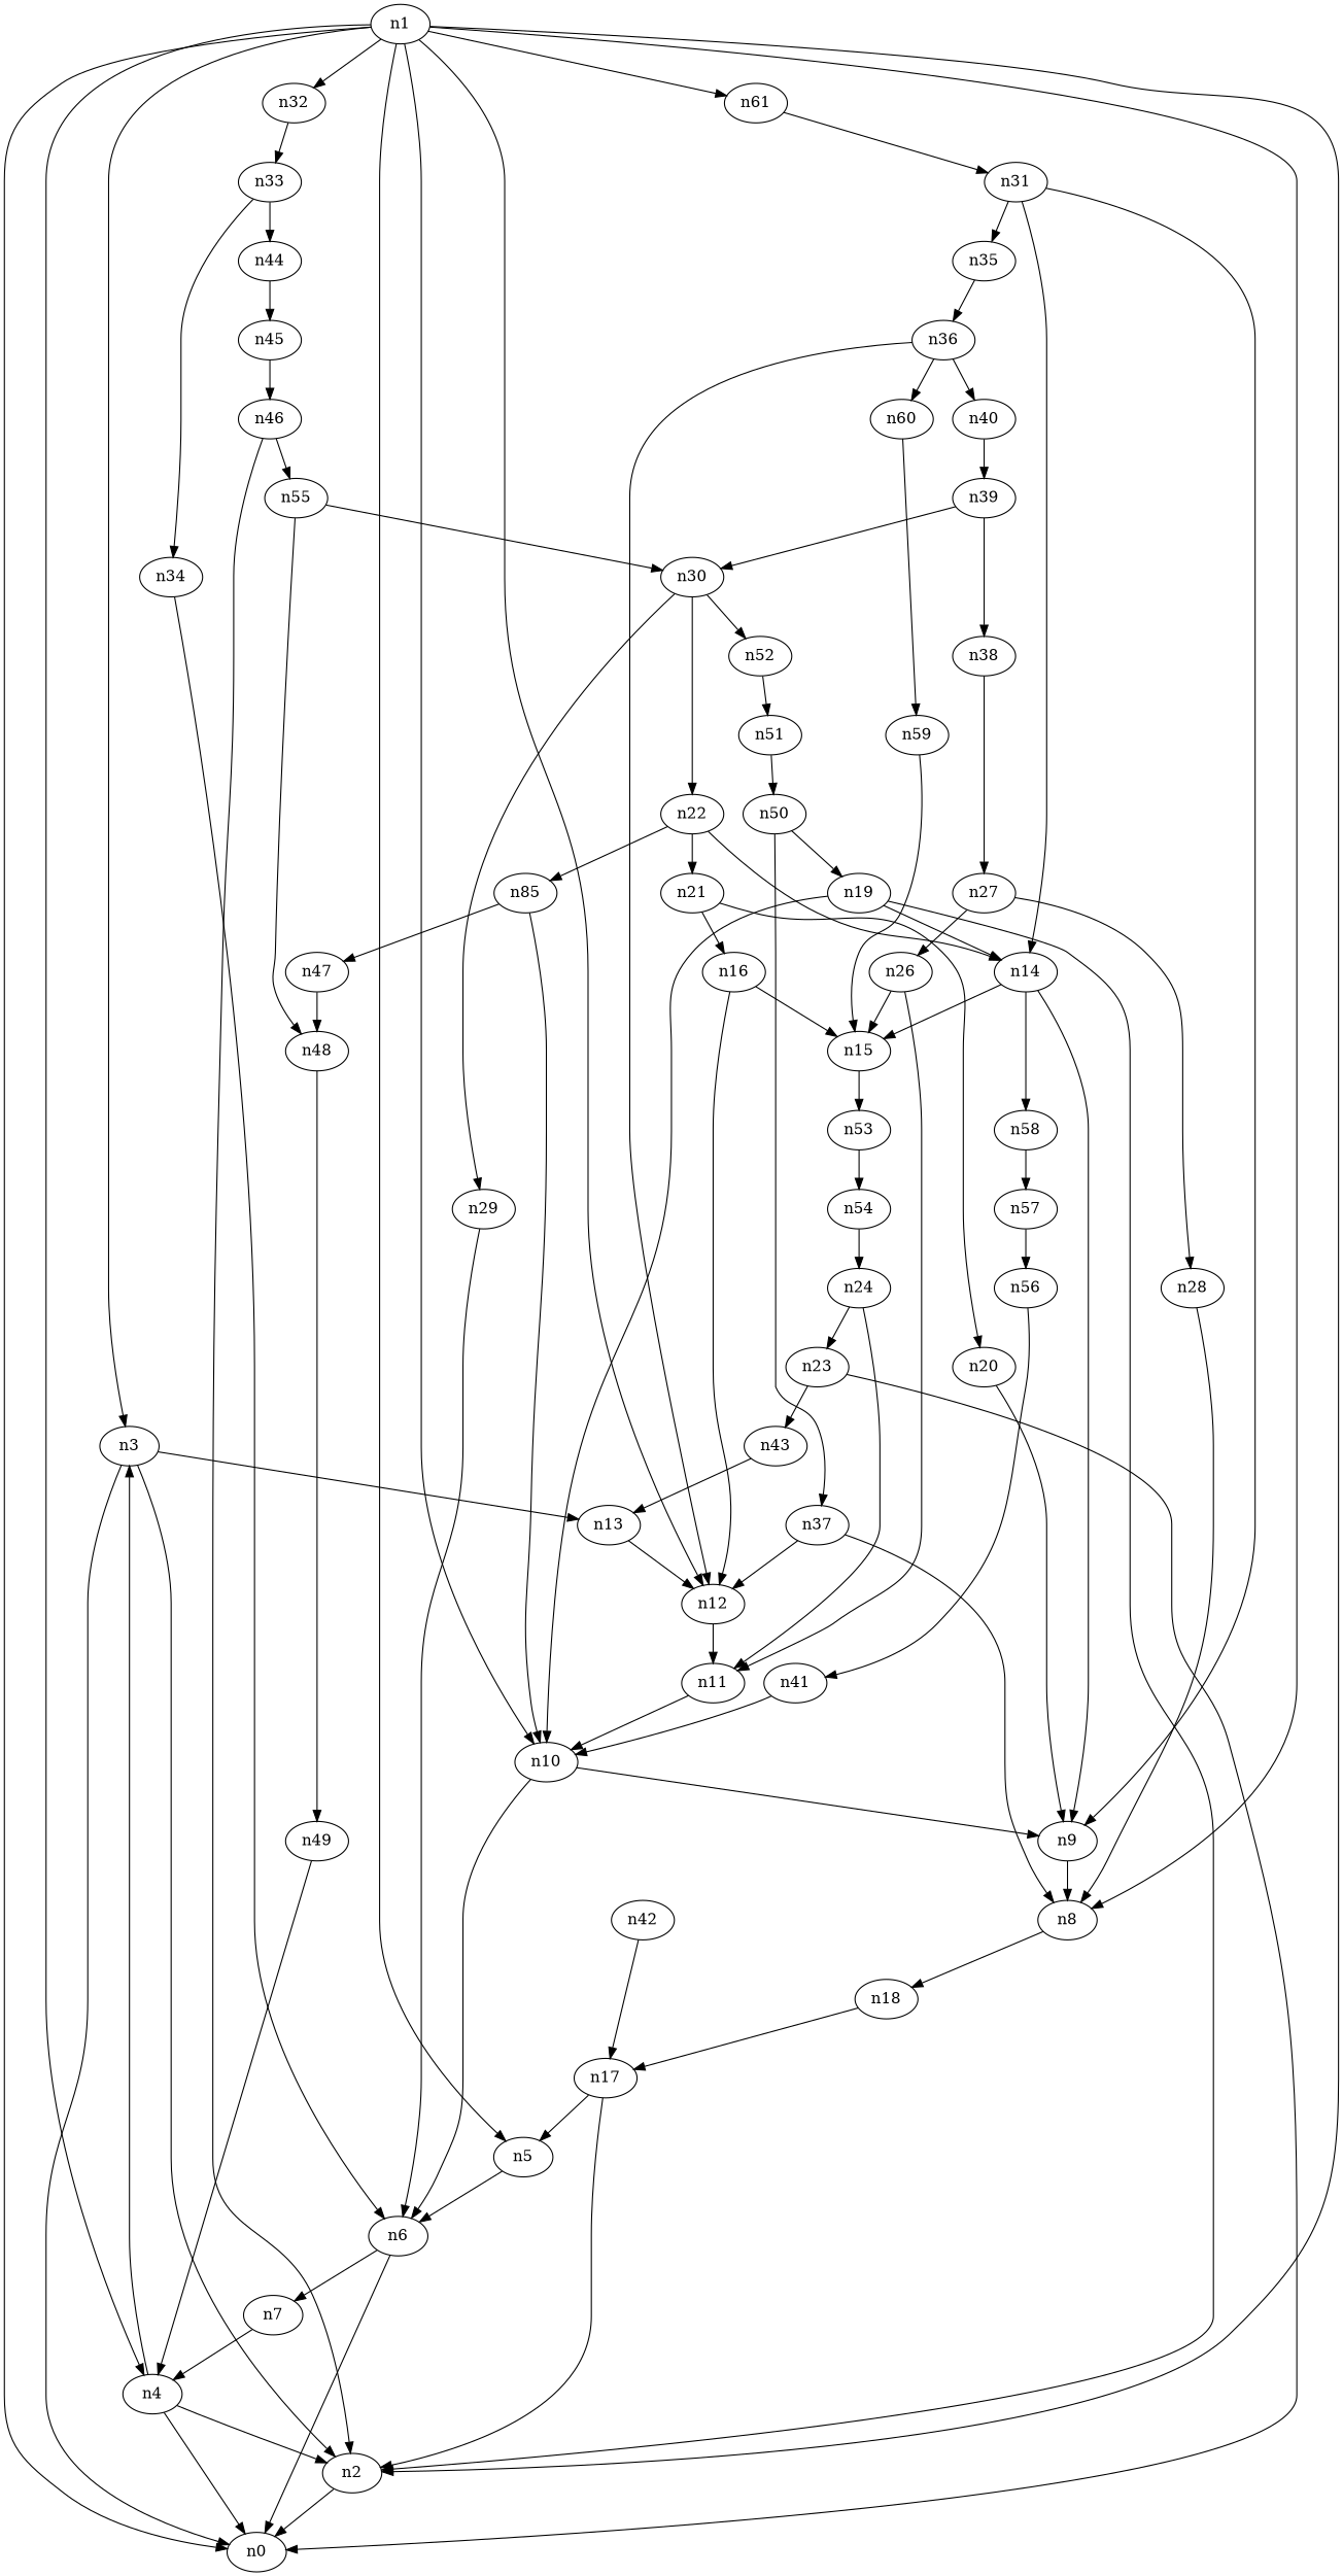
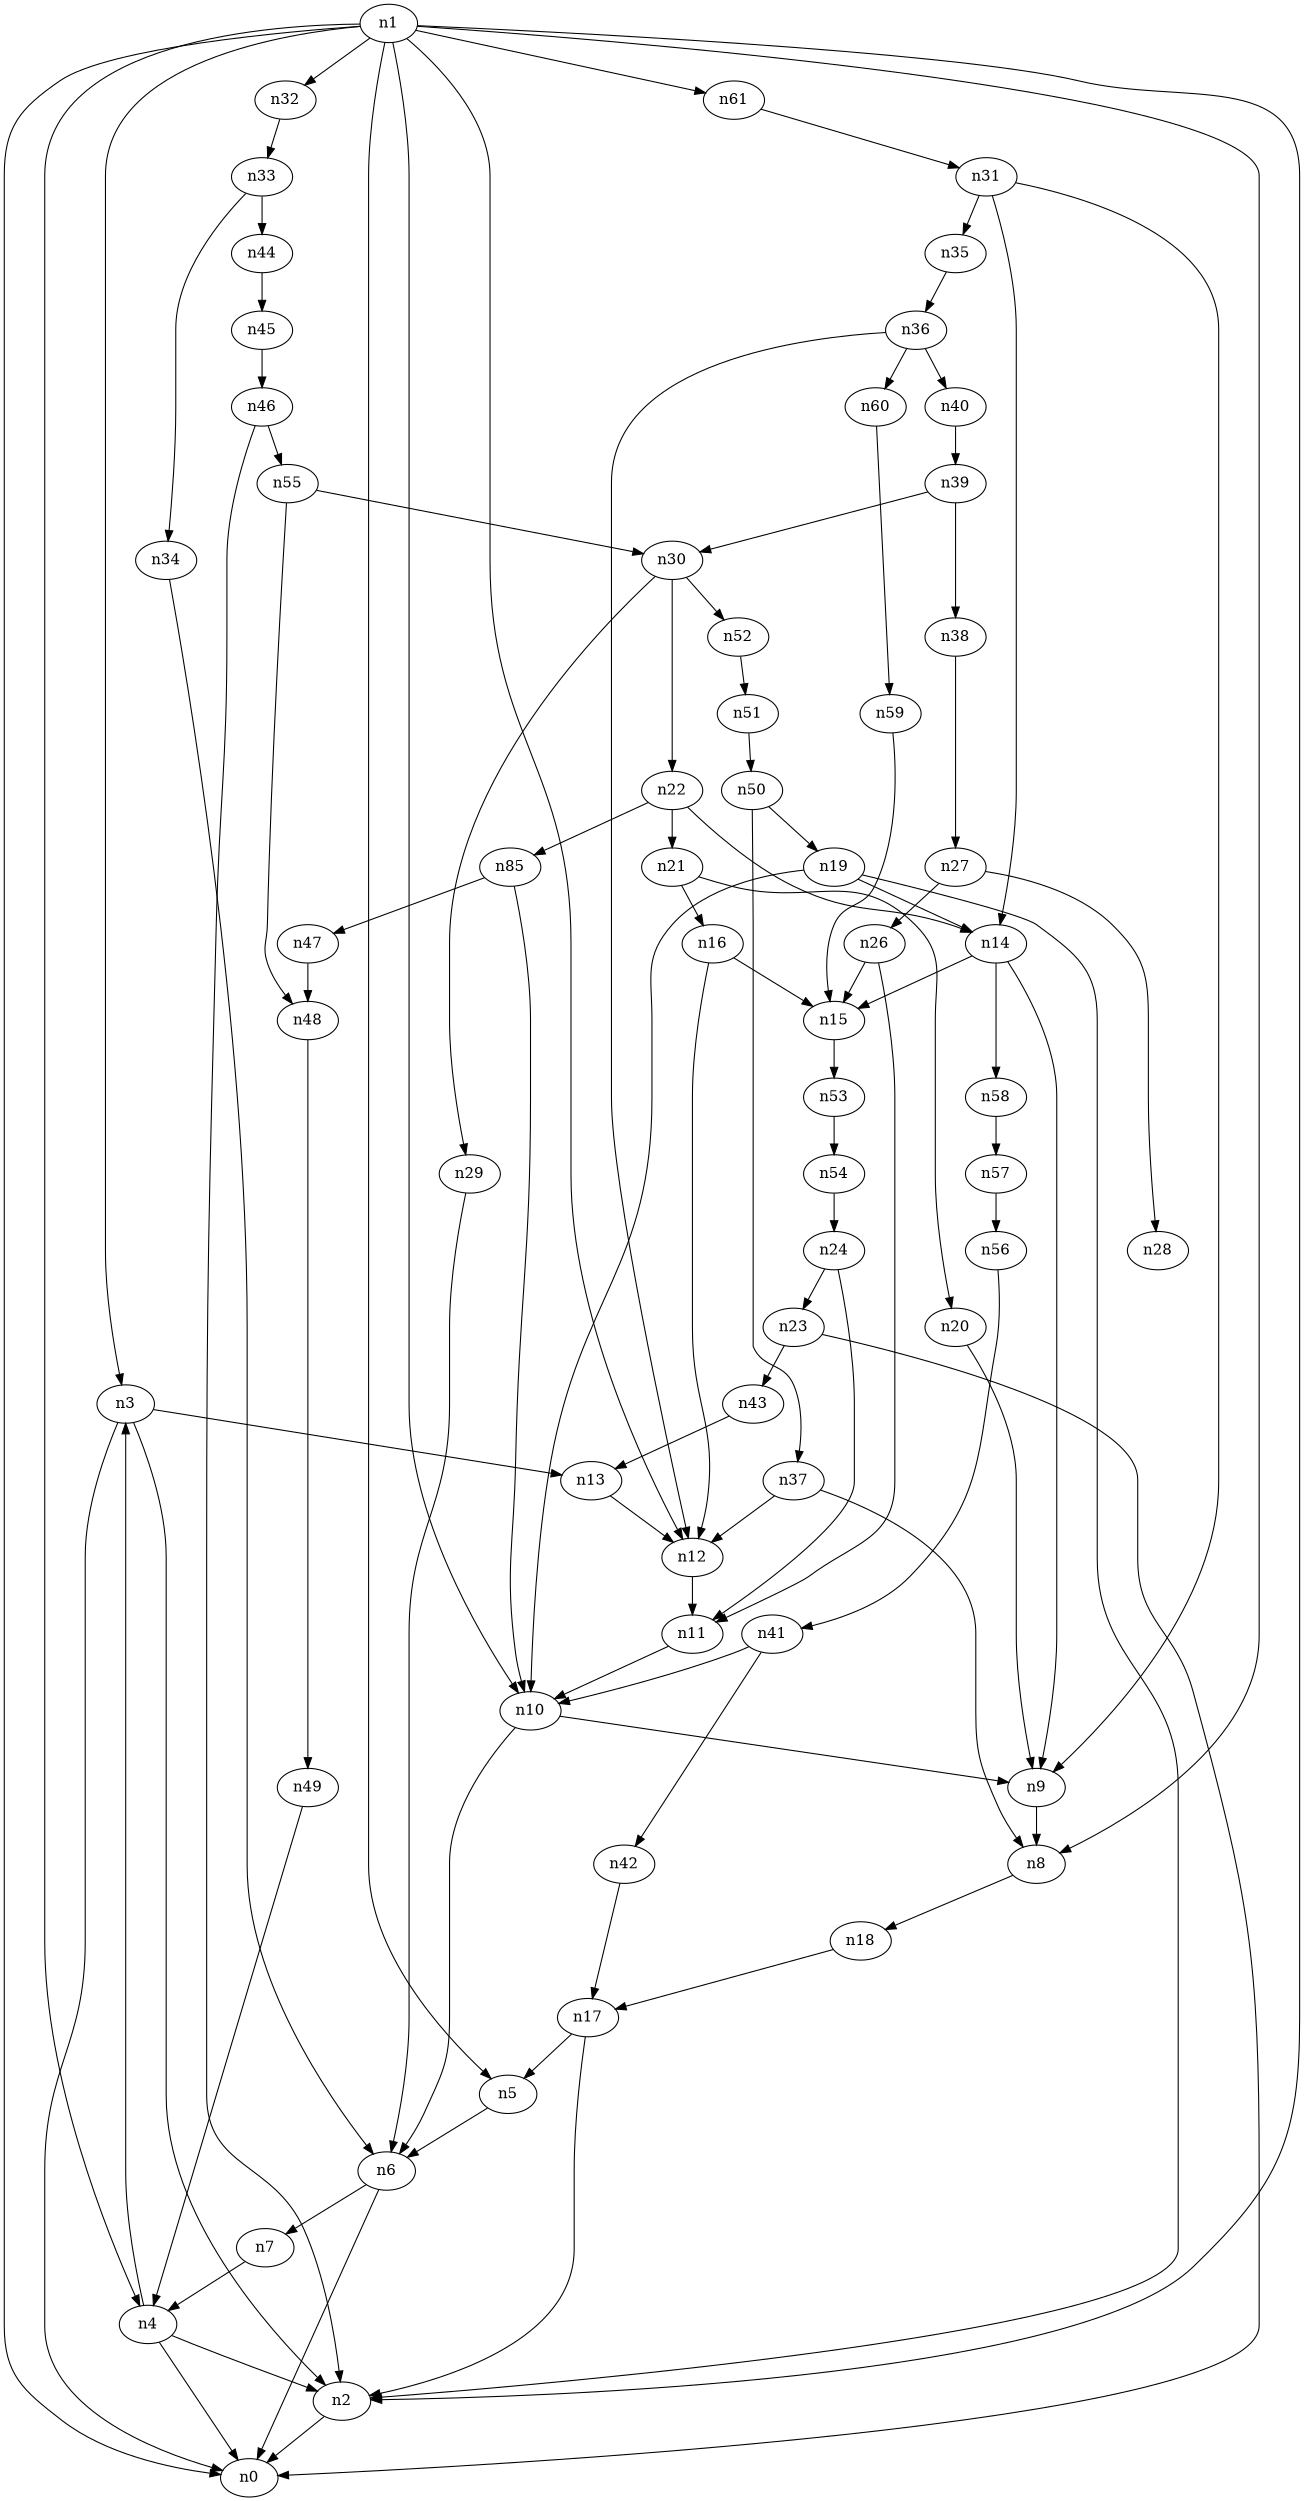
  digraph {
    n1
    n0
    n2
    n3
    n4
    n5
    n8
    n10
    n12
    n32
    n61
    n13
    n6
    n18
    n9
    n11
    n33
    n31
    n7
    n17
    n34
    n44
    n14
    n35
    n15
    n58
    n53
    n57
    n54
    n56
    n24
    n16
    n19
    n20
    n21
    n22
    n25 [label=n85]
    n47
    n48
    n23
    n43
    n49
    n26
    n27
    n28
    n29
    n30
    n52
    n51
    n50
    n36
    n40
    n60
    n45
    n46
    n39
    n59
    n38
    n37
    n41
    n42
    n55
    n1 -> n0
    n1 -> n2
    n1 -> n3
    n1 -> n4
    n1 -> n5
    n1 -> n8
    n1 -> n10
    n1 -> n12
    n1 -> n32
    n1 -> n61
    n2 -> n0
    n3 -> n0
    n3 -> n2
    n3 -> n13
    n4 -> n0
    n4 -> n2
    n4 -> n3
    n5 -> n6
    n8 -> n18
    n10 -> n6
    n10 -> n9
    n12 -> n11
    n32 -> n33
    n61 -> n31
    n13 -> n12
    n6 -> n0
    n6 -> n7
    n18 -> n17
    n9 -> n8
    n11 -> n10
    n33 -> n34
    n33 -> n44
    n31 -> n9
    n31 -> n14
    n31 -> n35
    n7 -> n4
    n17 -> n2
    n17 -> n5
    n34 -> n6
    n44 -> n45
    n14 -> n9
    n14 -> n15
    n14 -> n58
    n35 -> n36
    n15 -> n53
    n58 -> n57
    n53 -> n54
    n57 -> n56
    n54 -> n24
    n56 -> n41
    n24 -> n11
    n24 -> n23
    n16 -> n12
    n16 -> n15
    n19 -> n2
    n19 -> n10
    n19 -> n14
    n20 -> n9
    n21 -> n16
    n21 -> n20
    n22 -> n14
    n22 -> n21
    n22 -> n25
    n25 -> n10
    n25 -> n47
    n47 -> n48
    n48 -> n49
    n23 -> n0
    n23 -> n43
    n43 -> n13
    n49 -> n4
    n26 -> n11
    n26 -> n15
    n27 -> n26
    n27 -> n28
-   n28 -> n8
    n29 -> n6
    n30 -> n22
    n30 -> n29
    n30 -> n52
    n52 -> n51
    n51 -> n50
    n50 -> n19
    n50 -> n37
    n36 -> n12
    n36 -> n40
    n36 -> n60
    n40 -> n39
    n60 -> n59
    n45 -> n46
    n46 -> n2
    n46 -> n55
    n39 -> n30
    n39 -> n38
    n59 -> n15
    n38 -> n27
    n37 -> n8
    n37 -> n12
    n41 -> n10
+   n41 -> n42
    n42 -> n17
    n55 -> n48
    n55 -> n30
  }
